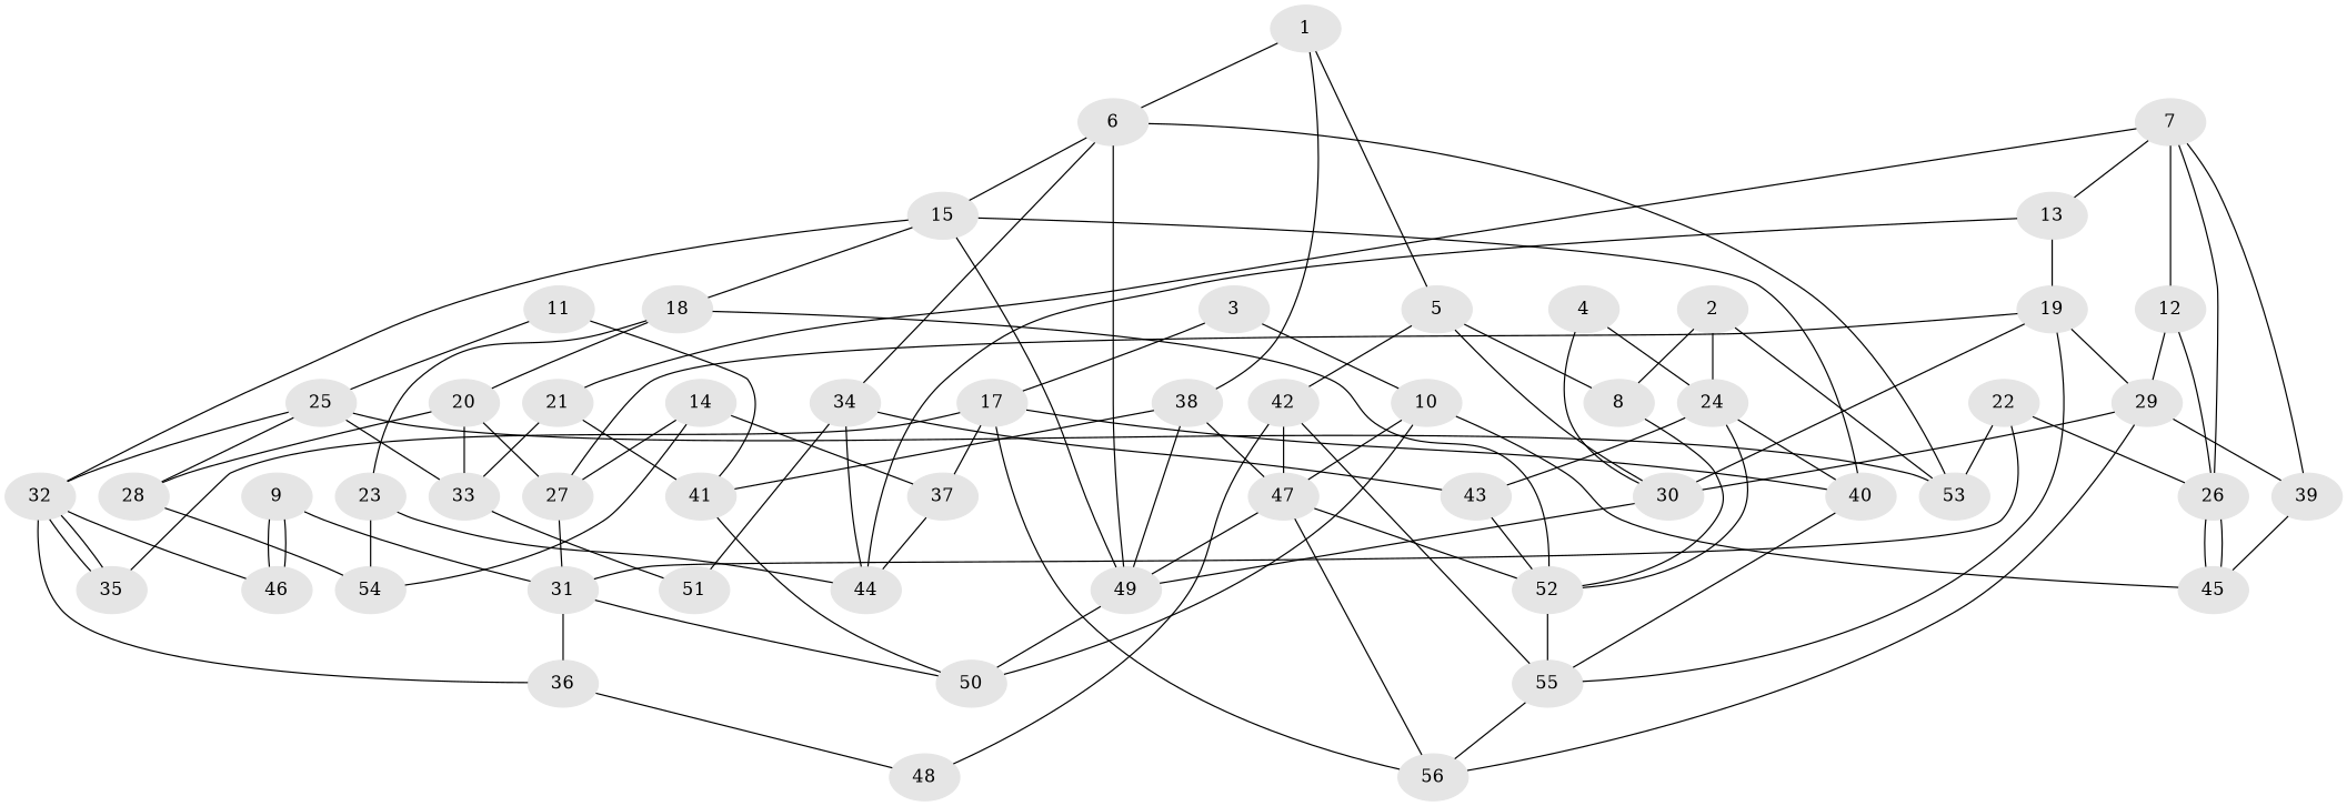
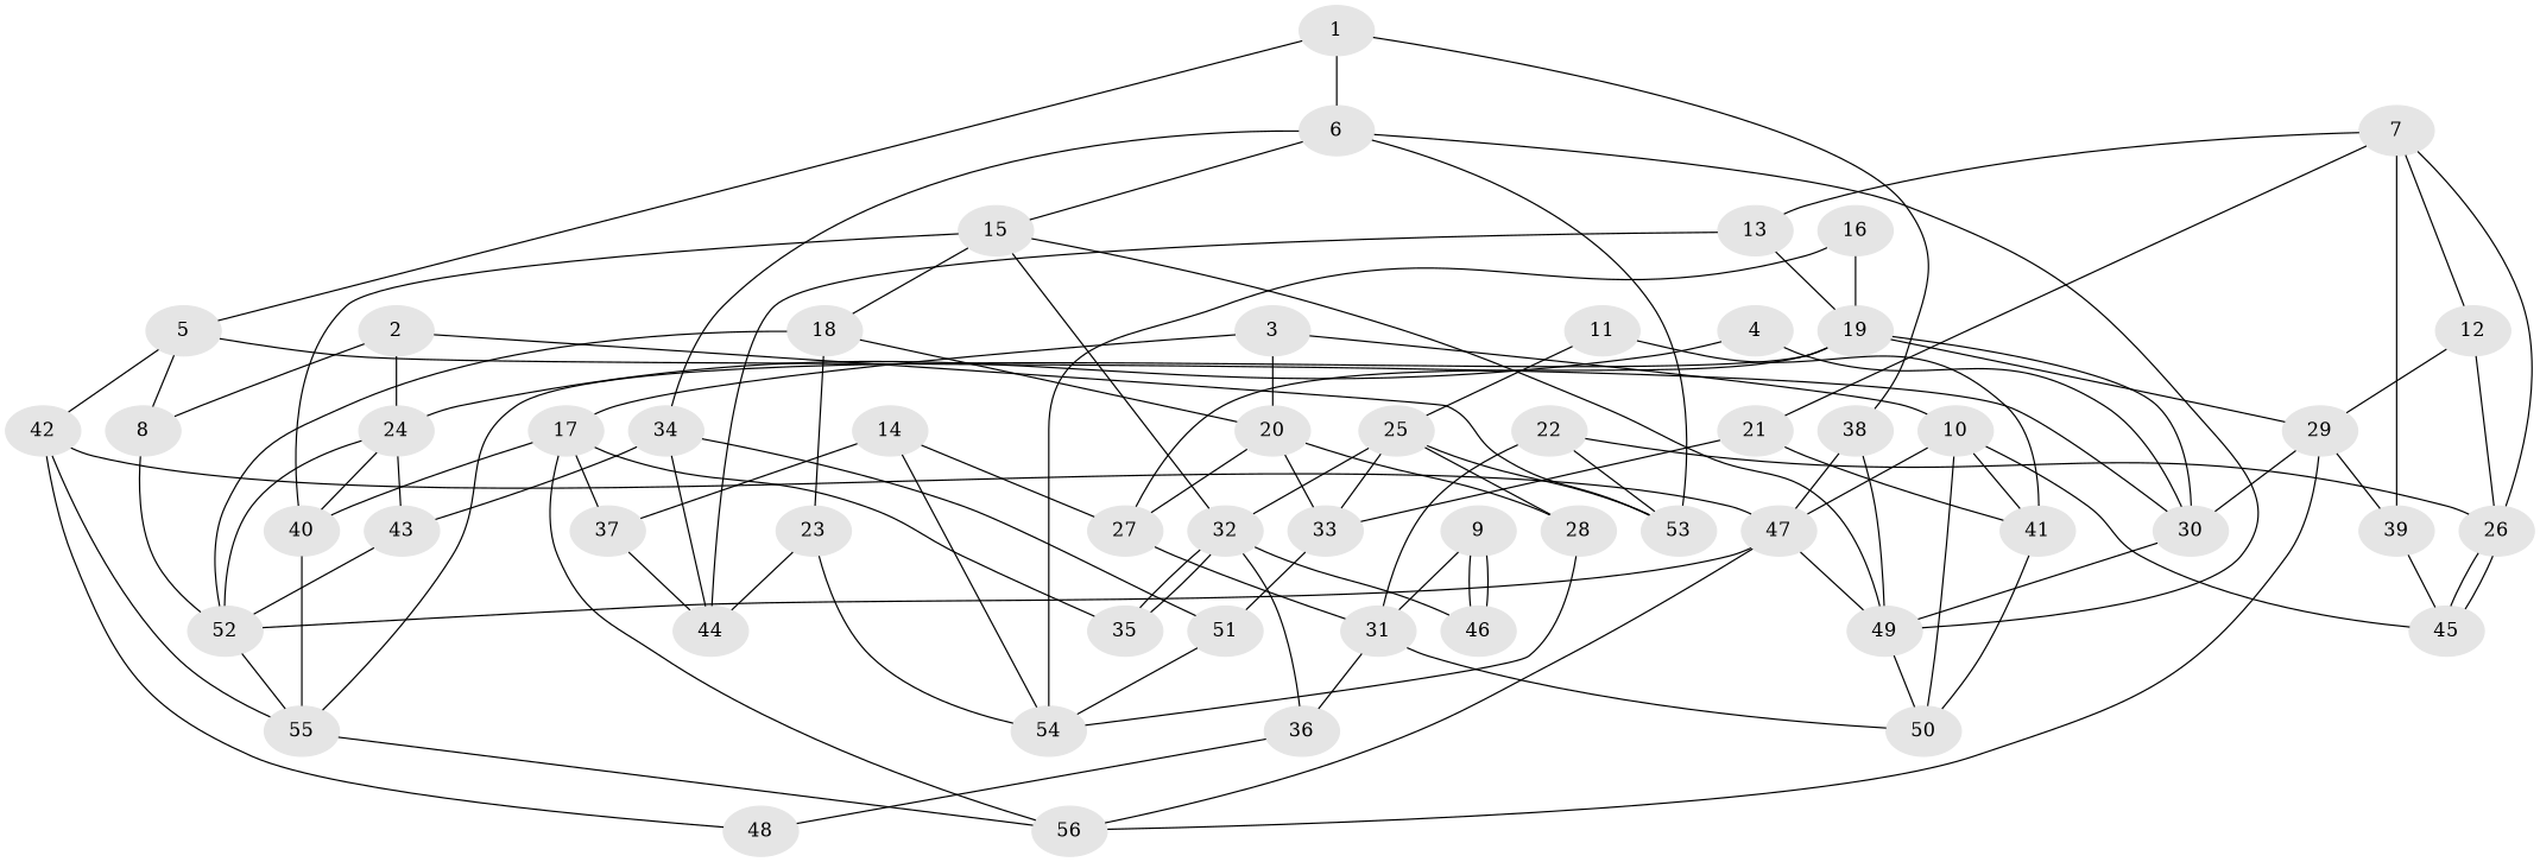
  graph {
    node [color=gray90 style=filled]
    1
    5
    6
    38
    8
    30
    42
    53
    15
    34
    49
    47
    2
    24
    52
    40
    43
    3
    10
    17
    20
    41
    45
    50
    37
    35
    56
    27
    28
    33
    4
    55
    48
    18
    32
    44
    51
    7
    12
    13
    21
    26
    39
    29
    19
    9
    31
    46
    14
    54
    36
    11
    25
    23
+   16
    22
    1 -- 5
    1 -- 6
    1 -- 38
    5 -- 8
    5 -- 30
    5 -- 42
    6 -- 53
    6 -- 15
    6 -- 34
    6 -- 49
    38 -- 49
    38 -- 47
    8 -- 52
    30 -- 49
    42 -- 47
    42 -- 55
    42 -- 48
    15 -- 49
    15 -- 40
    15 -- 18
    15 -- 32
    34 -- 43
    34 -- 44
    34 -- 51
    49 -- 50
    47 -- 49
    47 -- 52
    47 -- 56
    2 -- 8
    2 -- 53
    2 -- 24
    24 -- 52
    24 -- 40
    24 -- 43
    52 -- 55
    40 -- 55
    43 -- 52
    3 -- 10
    3 -- 17
+   3 -- 20
    10 -- 47
-   38 -- 41
+   10 -- 41
    10 -- 45
    10 -- 50
    17 -- 40
    17 -- 37
    17 -- 35
    17 -- 56
    20 -- 27
    20 -- 28
    20 -- 33
    41 -- 50
    37 -- 44
    27 -- 31
    28 -- 54
    33 -- 51
    4 -- 30
    4 -- 24
    55 -- 56
    18 -- 52
    18 -- 20
    18 -- 23
    32 -- 35
    32 -- 35
    32 -- 46
    32 -- 36
+   51 -- 54
    7 -- 12
    7 -- 13
    7 -- 21
    7 -- 26
    7 -- 39
    12 -- 26
    12 -- 29
    13 -- 44
    13 -- 19
    21 -- 41
    21 -- 33
    26 -- 45
    26 -- 45
    39 -- 45
    29 -- 30
    29 -- 56
    29 -- 39
    19 -- 30
    19 -- 27
    19 -- 55
    19 -- 29
    9 -- 31
    9 -- 46
    9 -- 46
    31 -- 50
    31 -- 36
    14 -- 37
    14 -- 27
    14 -- 54
    36 -- 48
    11 -- 41
    11 -- 25
    25 -- 53
    25 -- 28
    25 -- 33
    25 -- 32
    23 -- 44
    23 -- 54
+   16 -- 19
+   16 -- 54
    22 -- 53
    22 -- 26
    22 -- 31
  }
